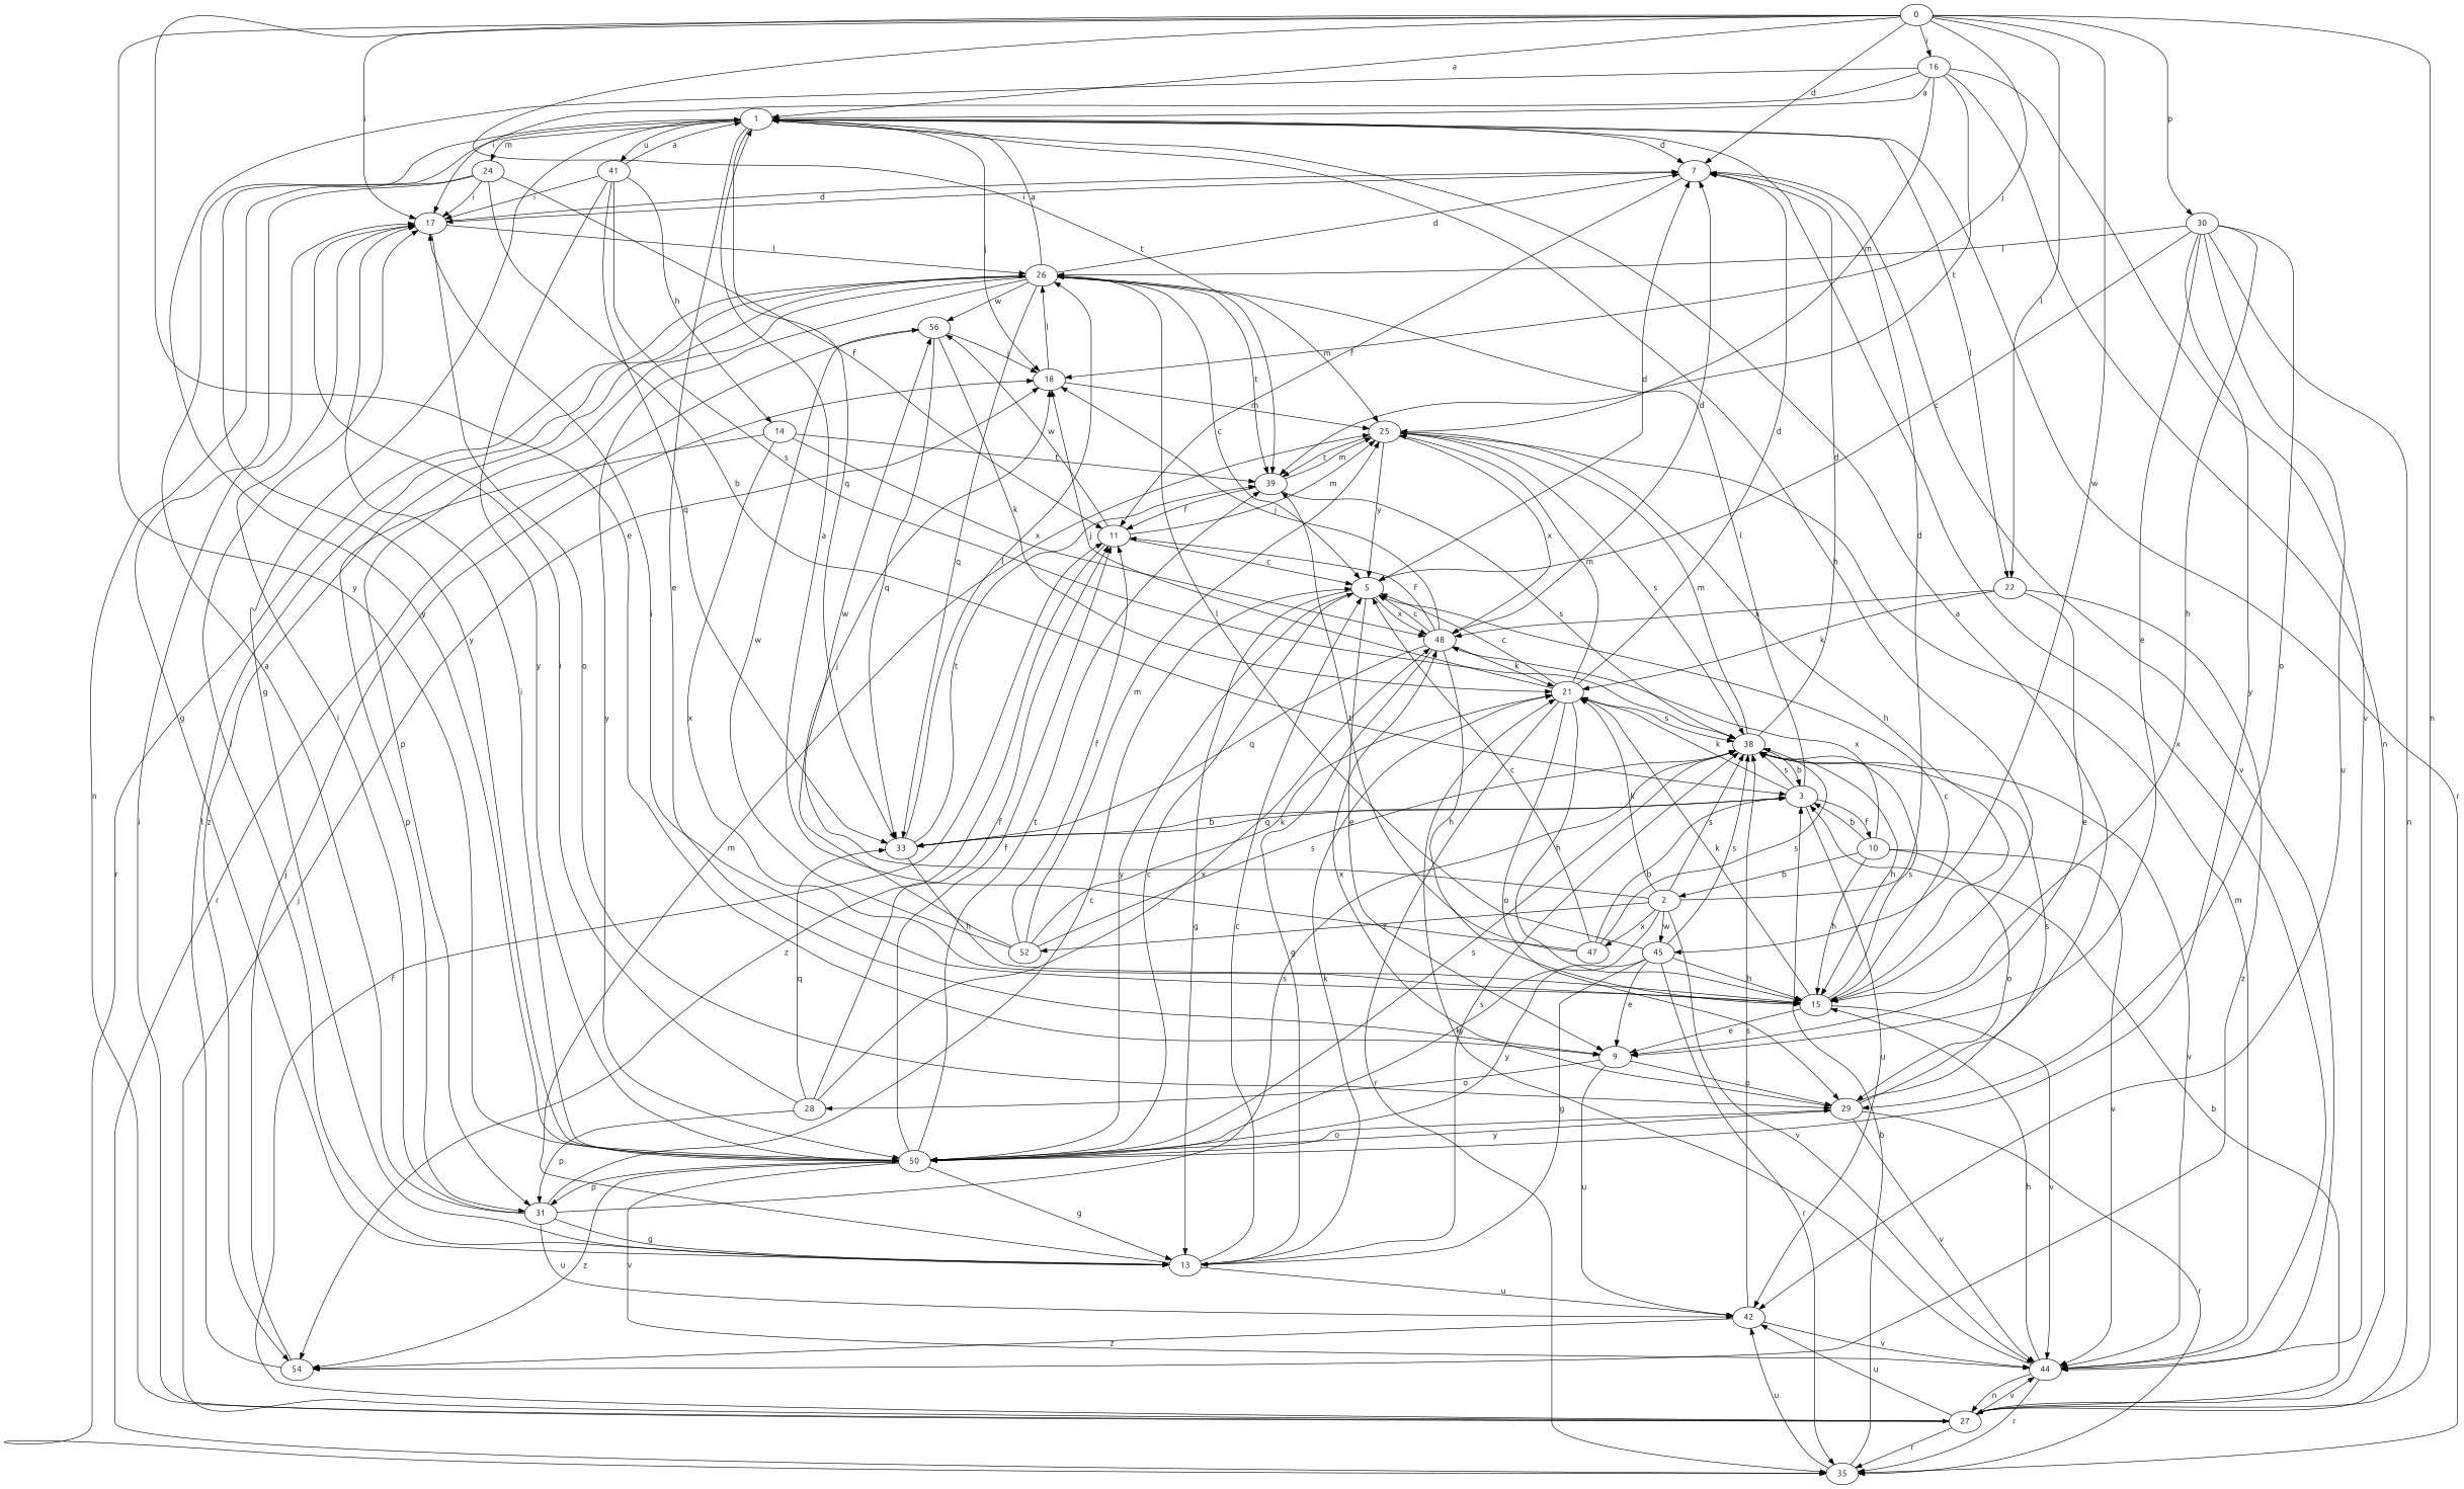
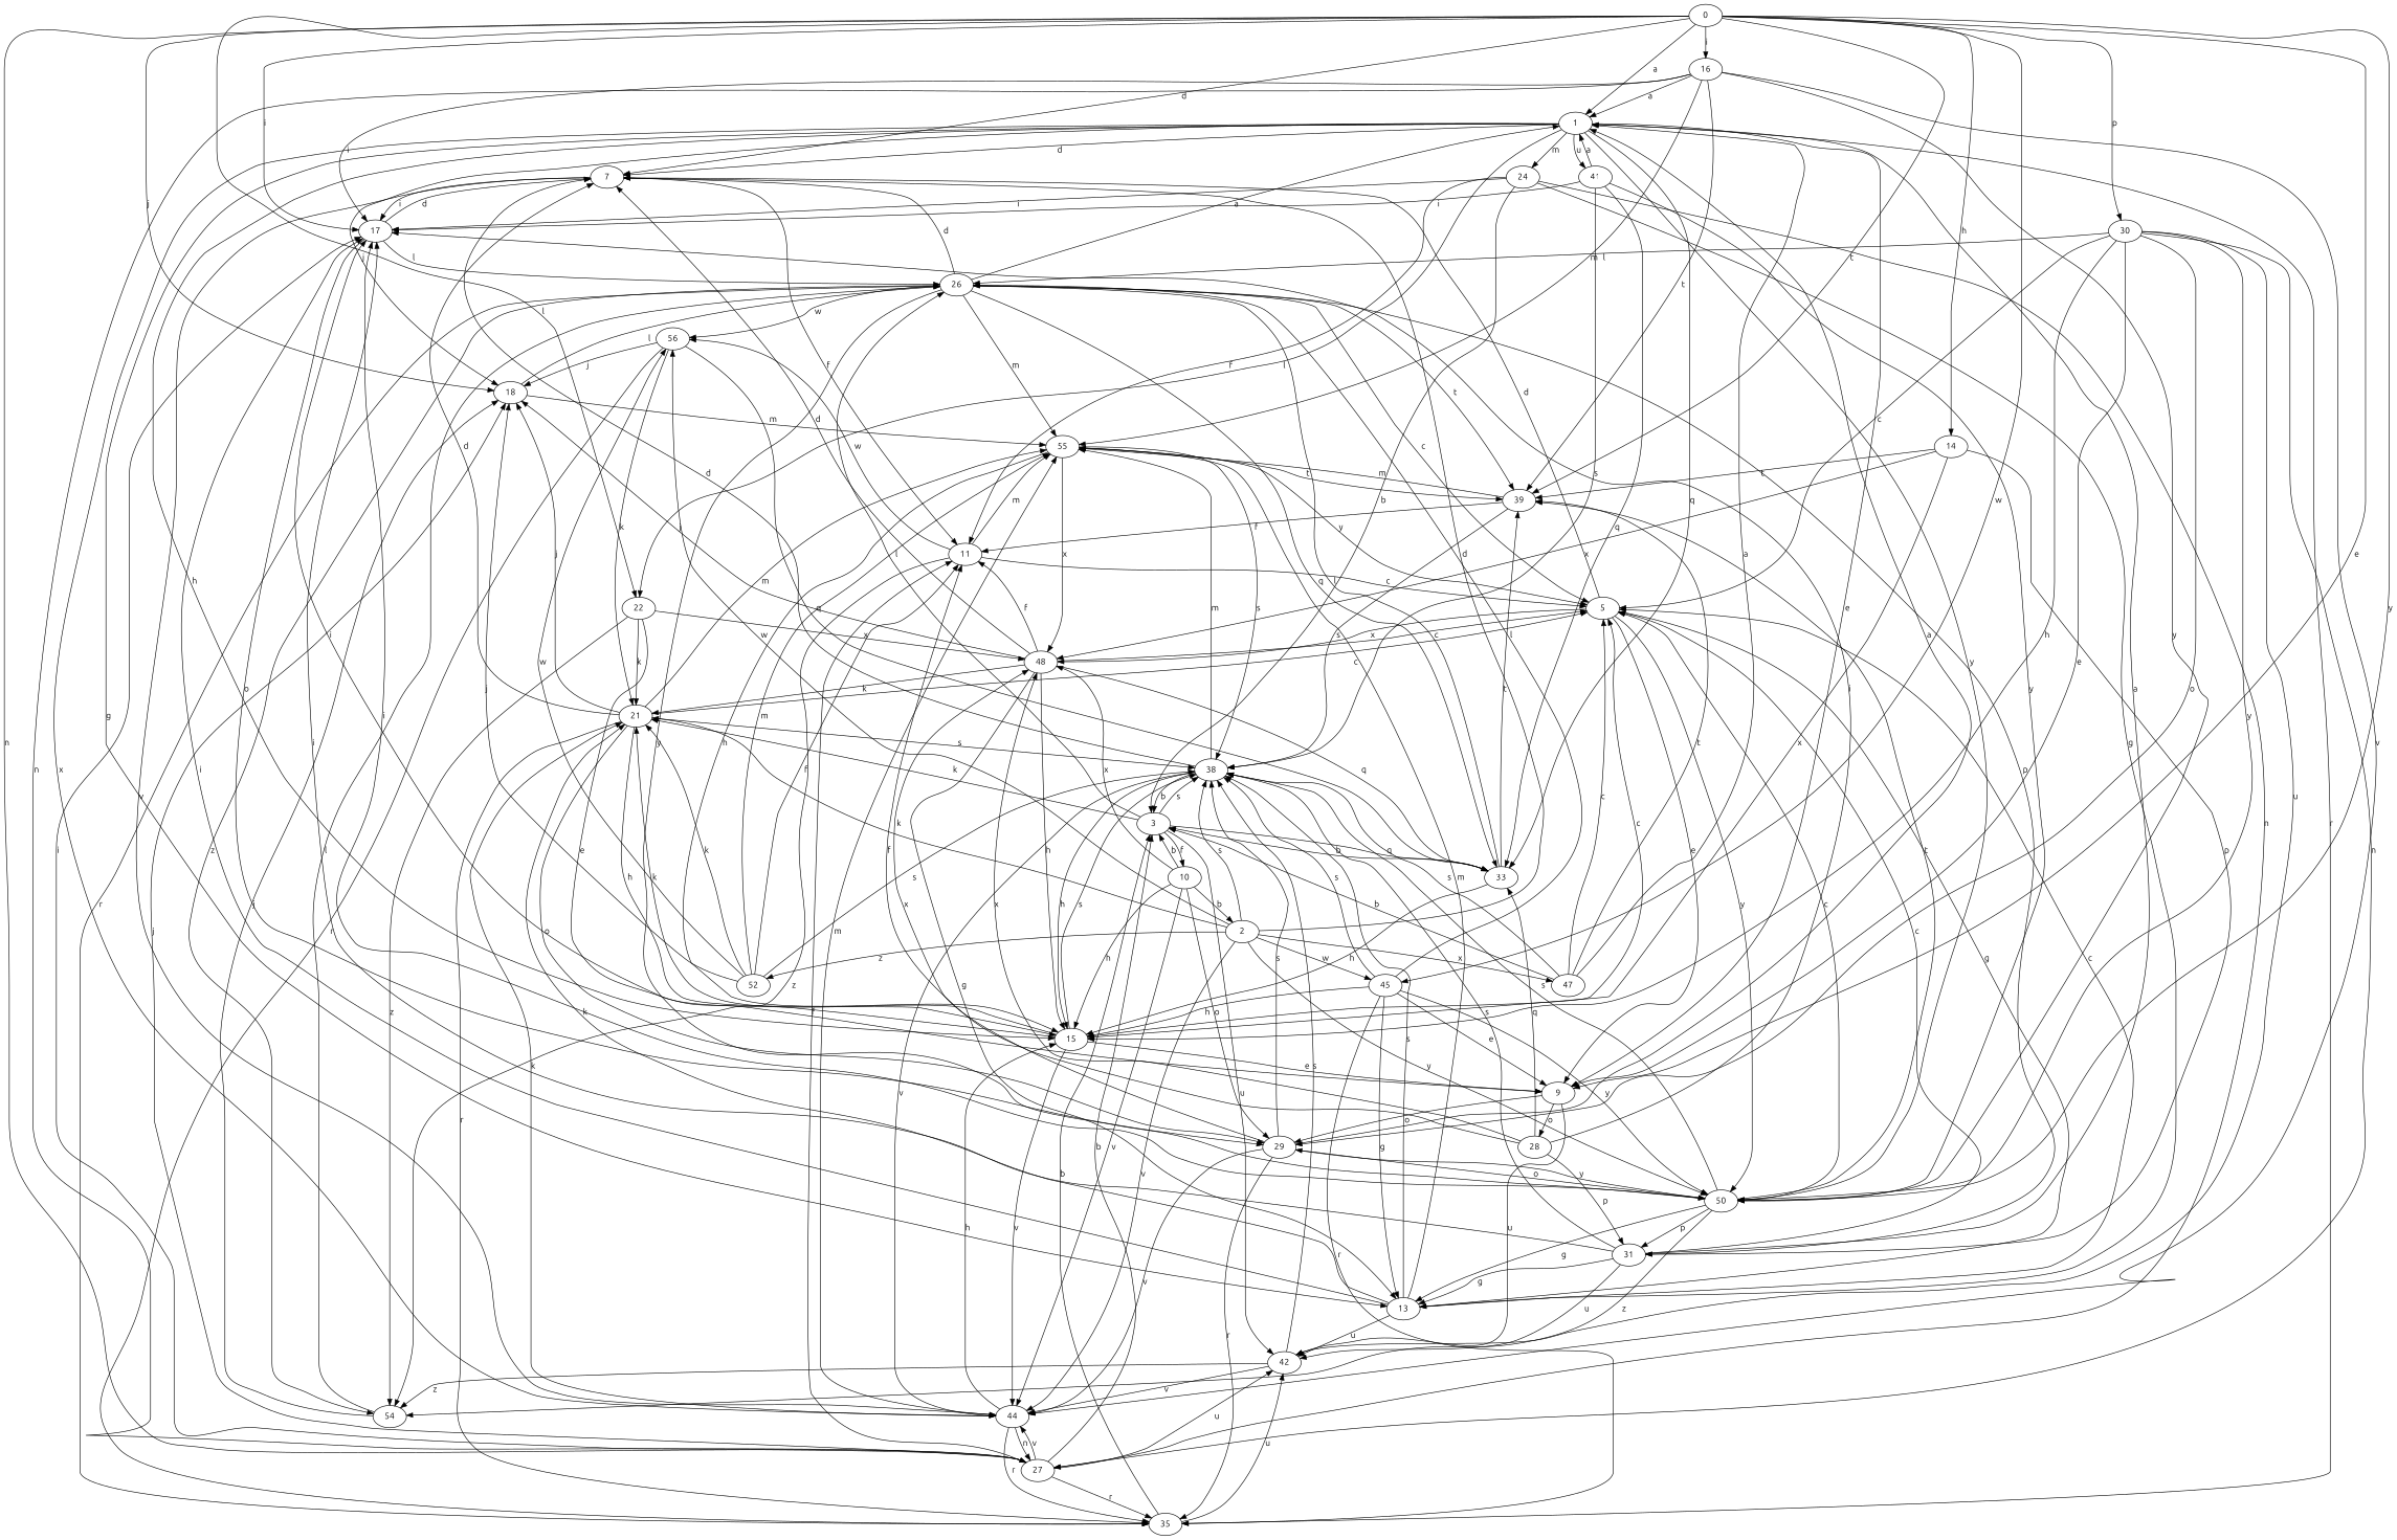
  strict digraph {
    fontname=Ubuntu
    node [fontname=Ubuntu]
    edge [fontname=Ubuntu]
    0
    1
    7
    9
    14
    16
    17
    18
    22
    27
    30
    39
    45
    50
    13
    15
    24
    33
    35
    41
    44
    11
    28
    29
    42
    48
    31
-   25
+   25 [label=55]
    n29 [label=26]
    21
    54
    3
    5
    38
    2
    n36 [label=56]
    47
    52
    10
    0 -> 1 [label=a]
    0 -> 7 [label=d]
    0 -> 9 [label=e]
-   41 -> 14 [label=h]
+   0 -> 14 [label=h]
    0 -> 16 [label=i]
    0 -> 17 [label=i]
    0 -> 18 [label=j]
    0 -> 22 [label=l]
    0 -> 27 [label=n]
    0 -> 30 [label=p]
    0 -> 39 [label=t]
    0 -> 45 [label=w]
    0 -> 50 [label=y]
    1 -> 7 [label=d]
    1 -> 9 [label=e]
    1 -> 18 [label=j]
    1 -> 22 [label=l]
    1 -> 50 [label=y]
    1 -> 13 [label=g]
    1 -> 15 [label=h]
    1 -> 24 [label=m]
    1 -> 33 [label=q]
    1 -> 35 [label=r]
    1 -> 41 [label=u]
    1 -> 44 [label=x]
    7 -> 17 [label=i]
    7 -> 44 [label=v]
    7 -> 11 [label=f]
    9 -> 28 [label=o]
    9 -> 29 [label=o]
    9 -> 42 [label=u]
    14 -> 39 [label=t]
    14 -> 15 [label=x]
    14 -> 48 [label=x]
    14 -> 31 [label=p]
    16 -> 1 [label=a]
    16 -> 17 [label=i]
    16 -> 27 [label=n]
    16 -> 39 [label=t]
    16 -> 50 [label=y]
    16 -> 44 [label=v]
    16 -> 25 [label=m]
    17 -> 7 [label=d]
    17 -> 29 [label=o]
    17 -> n29 [label=l]
    18 -> 25 [label=m]
    18 -> n29 [label=l]
    22 -> 9 [label=e]
    22 -> 48 [label=x]
    22 -> 21 [label=k]
    22 -> 54 [label=z]
    27 -> 17 [label=i]
    27 -> 18 [label=j]
    27 -> 35 [label=r]
    27 -> 44 [label=v]
    27 -> 11 [label=f]
    27 -> 42 [label=u]
    27 -> 3 [label=b]
    30 -> 9 [label=e]
    30 -> 27 [label=n]
    30 -> 50 [label=y]
    30 -> 15 [label=h]
    30 -> 29 [label=o]
    30 -> 42 [label=u]
    30 -> n29 [label=l]
    30 -> 5 [label=c]
    39 -> 11 [label=f]
    39 -> 25 [label=m]
    39 -> 38 [label=s]
    45 -> 9 [label=e]
    45 -> 50 [label=y]
    45 -> 13 [label=g]
    45 -> 15 [label=h]
    45 -> 35 [label=r]
    45 -> n29 [label=l]
    45 -> 38 [label=s]
    50 -> 17 [label=i]
    50 -> 39 [label=t]
    50 -> 13 [label=g]
-   50 -> 44 [label=v]
-   50 -> 11 [label=f]
    50 -> 29 [label=o]
    50 -> 31 [label=p]
    50 -> 54 [label=z]
    50 -> 5 [label=c]
    50 -> 38 [label=s]
    13 -> 17 [label=i]
    13 -> 42 [label=u]
    13 -> 25 [label=m]
    13 -> 21 [label=k]
    13 -> 5 [label=c]
    13 -> 38 [label=s]
    15 -> 9 [label=e]
    15 -> 17 [label=i]
    15 -> 44 [label=v]
    15 -> 21 [label=k]
    15 -> 5 [label=c]
    15 -> 38 [label=s]
    24 -> 17 [label=i]
    24 -> 27 [label=n]
    24 -> 13 [label=g]
    24 -> 11 [label=f]
    24 -> 3 [label=b]
    33 -> 39 [label=t]
    33 -> 15 [label=h]
    33 -> n29 [label=l]
    33 -> 3 [label=b]
    35 -> 42 [label=u]
    35 -> 3 [label=b]
    41 -> 1 [label=a]
    41 -> 17 [label=i]
    41 -> 50 [label=y]
    41 -> 33 [label=q]
    41 -> 38 [label=s]
    44 -> 27 [label=n]
    44 -> 15 [label=h]
    44 -> 35 [label=r]
    44 -> 25 [label=m]
    44 -> 21 [label=k]
    11 -> 25 [label=m]
    11 -> 54 [label=z]
    11 -> 5 [label=c]
    11 -> n36 [label=w]
    28 -> 17 [label=i]
    28 -> 33 [label=q]
    28 -> 11 [label=f]
    28 -> 48 [label=x]
    28 -> 31 [label=p]
    29 -> 1 [label=a]
    29 -> 50 [label=y]
    29 -> 35 [label=r]
    29 -> 44 [label=v]
    29 -> 48 [label=x]
    29 -> 38 [label=s]
    42 -> 44 [label=v]
    42 -> 54 [label=z]
    42 -> 38 [label=s]
    48 -> 7 [label=d]
    48 -> 18 [label=j]
    48 -> 13 [label=g]
    48 -> 15 [label=h]
    48 -> 33 [label=q]
    48 -> 11 [label=f]
    48 -> 21 [label=k]
    48 -> 5 [label=c]
    31 -> 1 [label=a]
    31 -> 17 [label=i]
    31 -> 13 [label=g]
    31 -> 42 [label=u]
    31 -> 5 [label=c]
    31 -> 38 [label=s]
    25 -> 39 [label=t]
    25 -> 15 [label=h]
    25 -> 48 [label=x]
    25 -> 5 [label=y]
    25 -> 38 [label=s]
    n29 -> 1 [label=a]
    n29 -> 7 [label=d]
    n29 -> 39 [label=t]
    n29 -> 50 [label=y]
    n29 -> 33 [label=q]
    n29 -> 35 [label=r]
    n29 -> 31 [label=p]
    n29 -> 25 [label=m]
    n29 -> 54 [label=z]
    n29 -> 5 [label=c]
    n29 -> n36 [label=w]
    21 -> 7 [label=d]
    21 -> 18 [label=j]
    21 -> 15 [label=h]
    21 -> 35 [label=r]
    21 -> 29 [label=o]
    21 -> 25 [label=m]
    21 -> 5 [label=c]
    21 -> 38 [label=s]
    54 -> 18 [label=j]
    54 -> n29 [label=l]
    3 -> 33 [label=q]
    3 -> 42 [label=u]
    3 -> n29 [label=l]
    3 -> 21 [label=k]
    3 -> 38 [label=s]
    3 -> 10 [label=f]
    5 -> 7 [label=d]
    5 -> 9 [label=e]
    5 -> 50 [label=y]
    5 -> 13 [label=g]
    5 -> 48 [label=x]
    38 -> 7 [label=d]
    38 -> 15 [label=h]
    38 -> 44 [label=v]
    38 -> 25 [label=m]
    38 -> 3 [label=b]
    2 -> 7 [label=d]
    2 -> 45 [label=w]
    2 -> 50 [label=y]
    2 -> 44 [label=v]
    2 -> 21 [label=k]
    2 -> 38 [label=s]
    2 -> n36 [label=w]
    2 -> 47 [label=x]
    2 -> 52 [label=z]
    n36 -> 18 [label=j]
    n36 -> 33 [label=q]
    n36 -> 35 [label=r]
    n36 -> 21 [label=k]
    47 -> 1 [label=a]
    47 -> 39 [label=t]
    47 -> 3 [label=b]
    47 -> 5 [label=c]
    47 -> 38 [label=s]
    52 -> 18 [label=j]
    52 -> 11 [label=f]
    52 -> 25 [label=m]
    52 -> 21 [label=k]
    52 -> 38 [label=s]
    52 -> n36 [label=w]
    10 -> 15 [label=h]
    10 -> 44 [label=v]
    10 -> 29 [label=o]
    10 -> 48 [label=x]
    10 -> 3 [label=b]
    10 -> 2 [label=b]
  }
